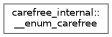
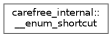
  digraph {
    rankdir=TB
-   n1 [color=grey40 fillcolor=white fontname=Helvetica fontsize=10 height=0.2 label="carefree_internal::\l__enum_carefree" shape=box style=filled width=0.4]
+   n1 [color=grey40 fillcolor=white fontname=Helvetica fontsize=10 height=0.2 label="carefree_internal::\l__enum_shortcut" shape=box style=filled width=0.4]
  }
